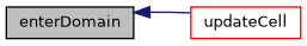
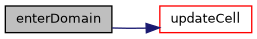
  digraph {
    rankdir=LR
    node [fontname=Helvetica fontsize=10 shape=record]
    n1 [color=black fillcolor=grey75 fontcolor=black height=0.2 label=enterDomain style=filled width=0.4]
    n2 [color=red height=0.2 label=updateCell width=0.4]
-   n2 -> n1 [color=midnightblue fontname=Helvetica fontsize=10 labelfontname=Helvetica labelfontsize=10 style=solid]
+   n1 -> n2 [color=midnightblue fontname=Helvetica fontsize=10 labelfontname=Helvetica labelfontsize=10 style=solid]
  }
